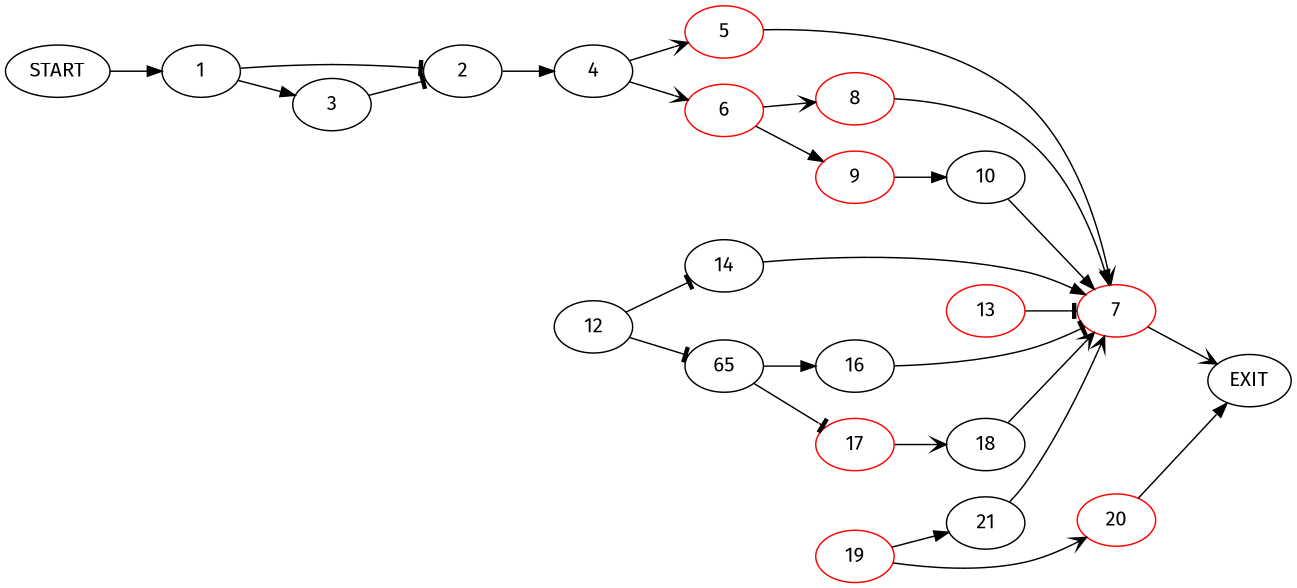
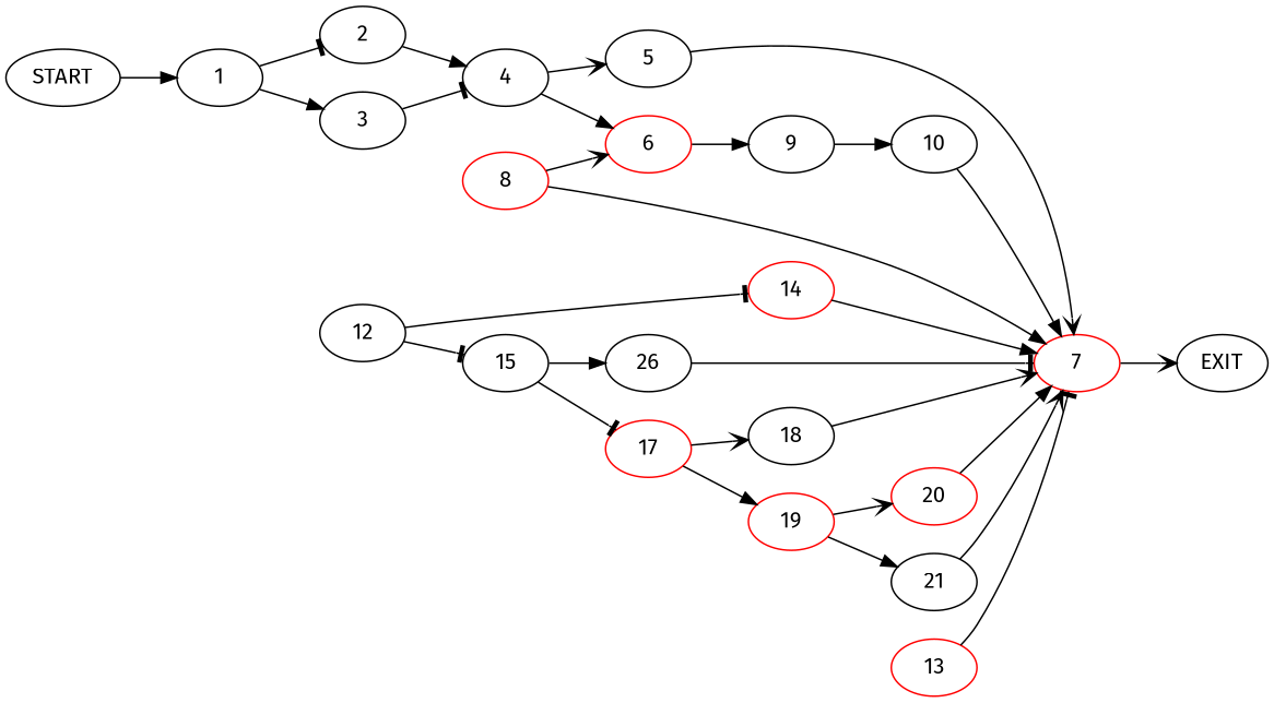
  digraph {
    fontname="Fira Sans"
    rankdir=LR
    node [color=black fontname="Fira Sans"]
    edge [arrowhead=normal fontname="Fira Sans"]
    n1 [label=START]
    1
    2
    3
    n5 [label=EXIT]
    4
-   5 [color=red]
+   5
    6 [color=red]
    7 [color=red]
    8 [color=red]
-   9 [color=red]
+   9
    10
    12
-   14
-   15 [label=65]
+   14 [color=red]
+   15
    13 [color=red]
-   16
+   16 [label=26]
    17 [color=red]
    18
    19 [color=red]
    20 [color=red]
    21
    n1 -> 1
    1 -> 2 [arrowhead=tee]
    1 -> 3
    2 -> 4
-   3 -> 2 [arrowhead=tee]
+   3 -> 4 [arrowhead=tee]
    4 -> 5 [arrowhead=vee]
-   4 -> 6 [arrowhead=vee]
+   4 -> 6
    5 -> 7 [arrowhead=vee]
-   6 -> 8 [arrowhead=vee]
+   8 -> 6 [arrowhead=vee]
    6 -> 9
    7 -> n5 [arrowhead=vee]
    8 -> 7
    9 -> 10
    10 -> 7
    12 -> 14 [arrowhead=tee]
    12 -> 15 [arrowhead=tee]
    14 -> 7
    15 -> 16
    15 -> 17 [arrowhead=tee]
    13 -> 7 [arrowhead=tee]
    16 -> 7 [arrowhead=tee]
    17 -> 18 [arrowhead=vee]
+   17 -> 19
    18 -> 7 [arrowhead=vee]
    19 -> 20 [arrowhead=vee]
    19 -> 21
-   20 -> n5
+   20 -> 7
    21 -> 7 [arrowhead=vee]
  }
